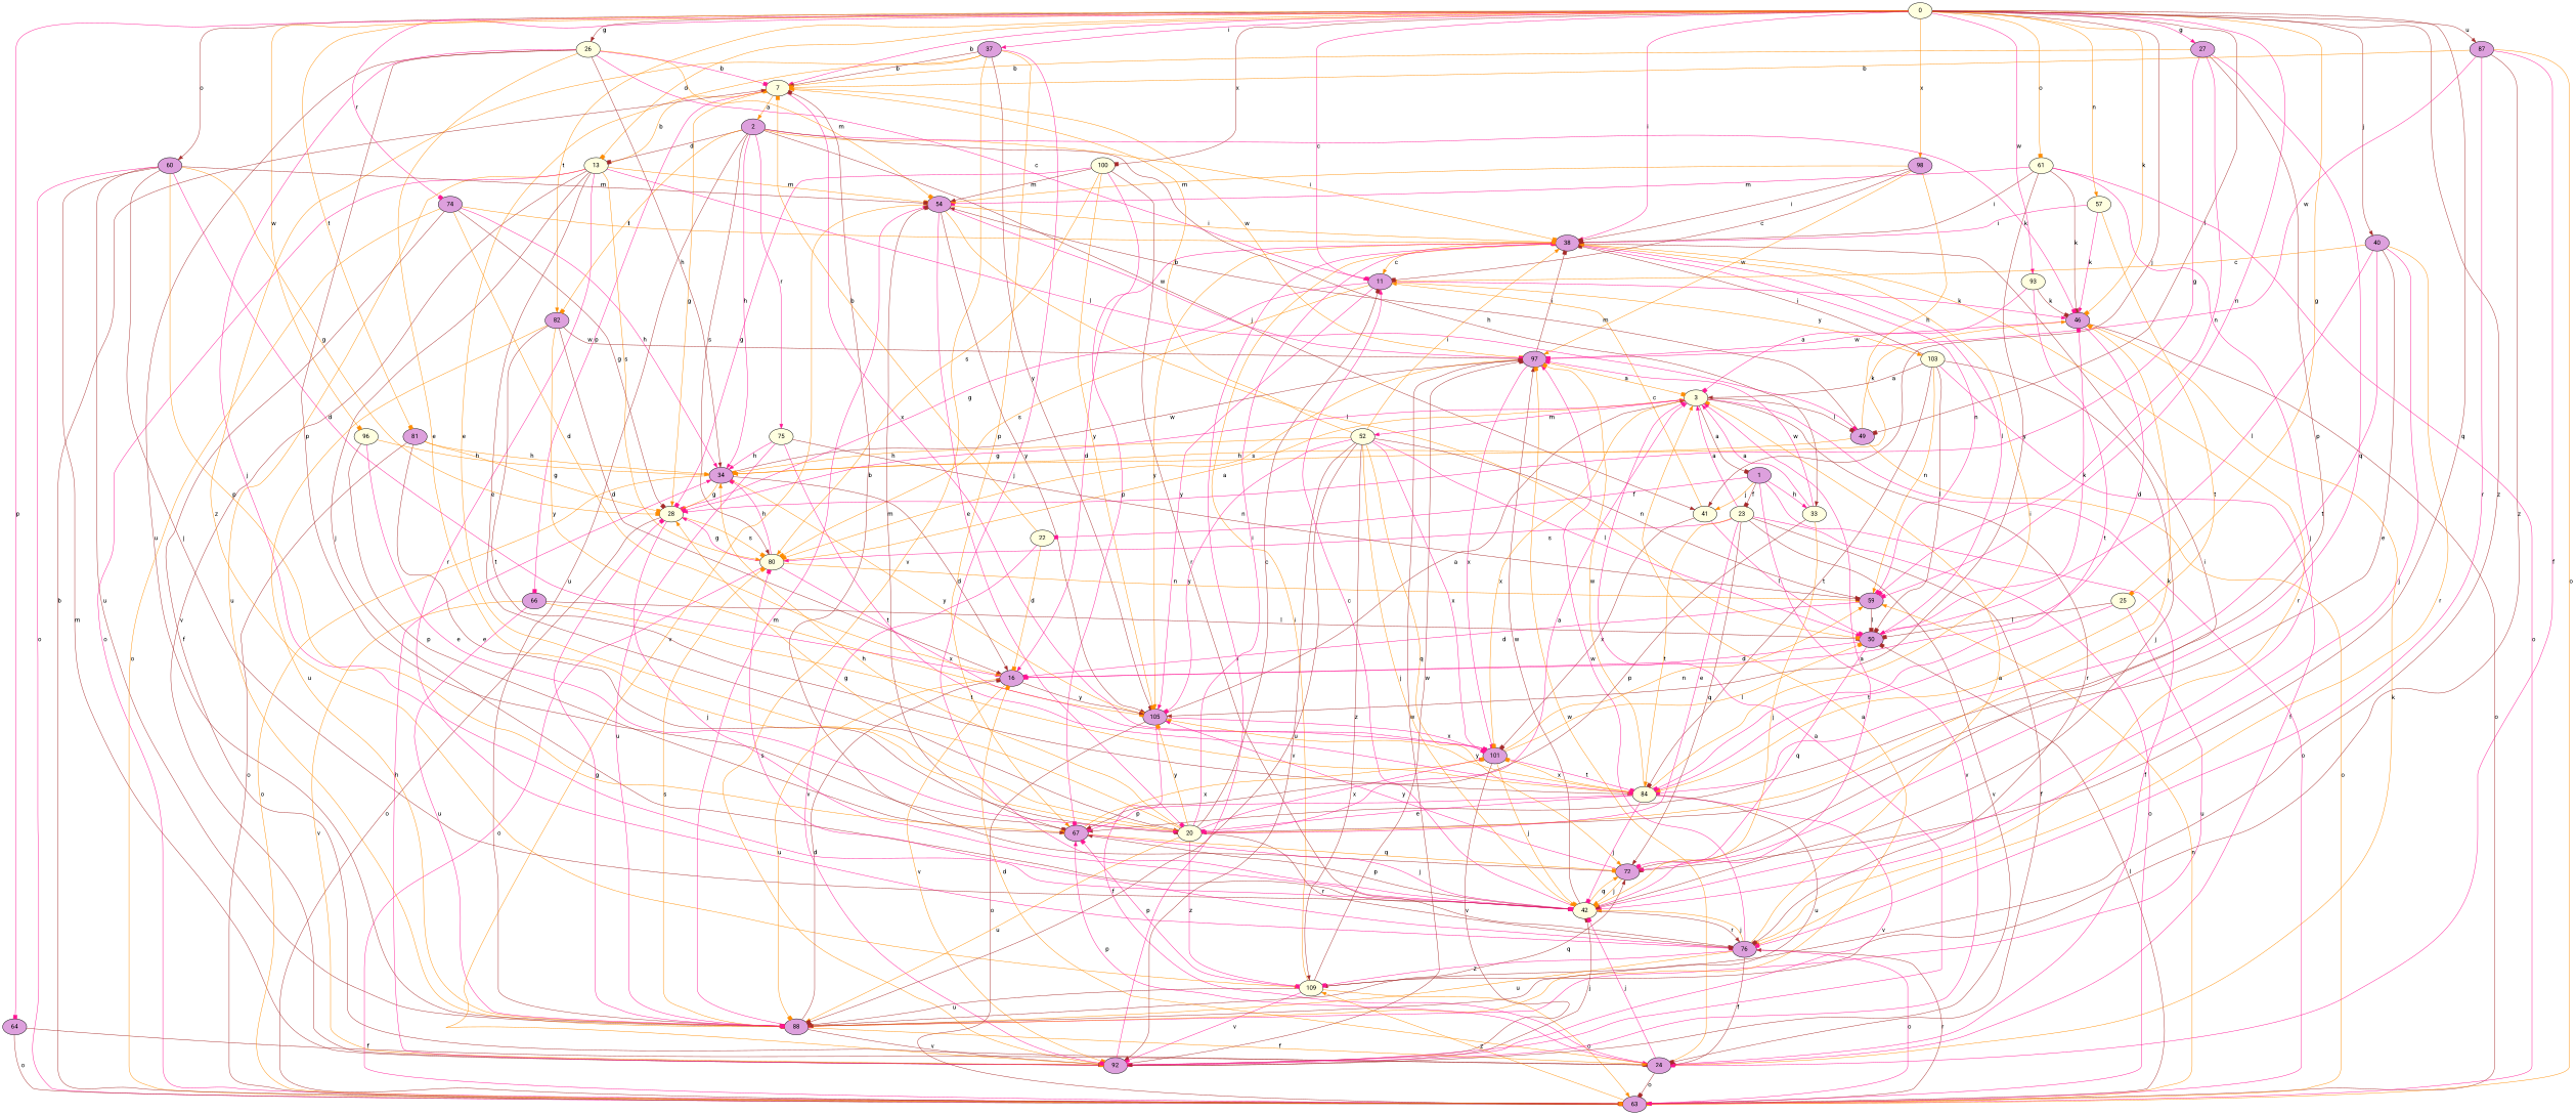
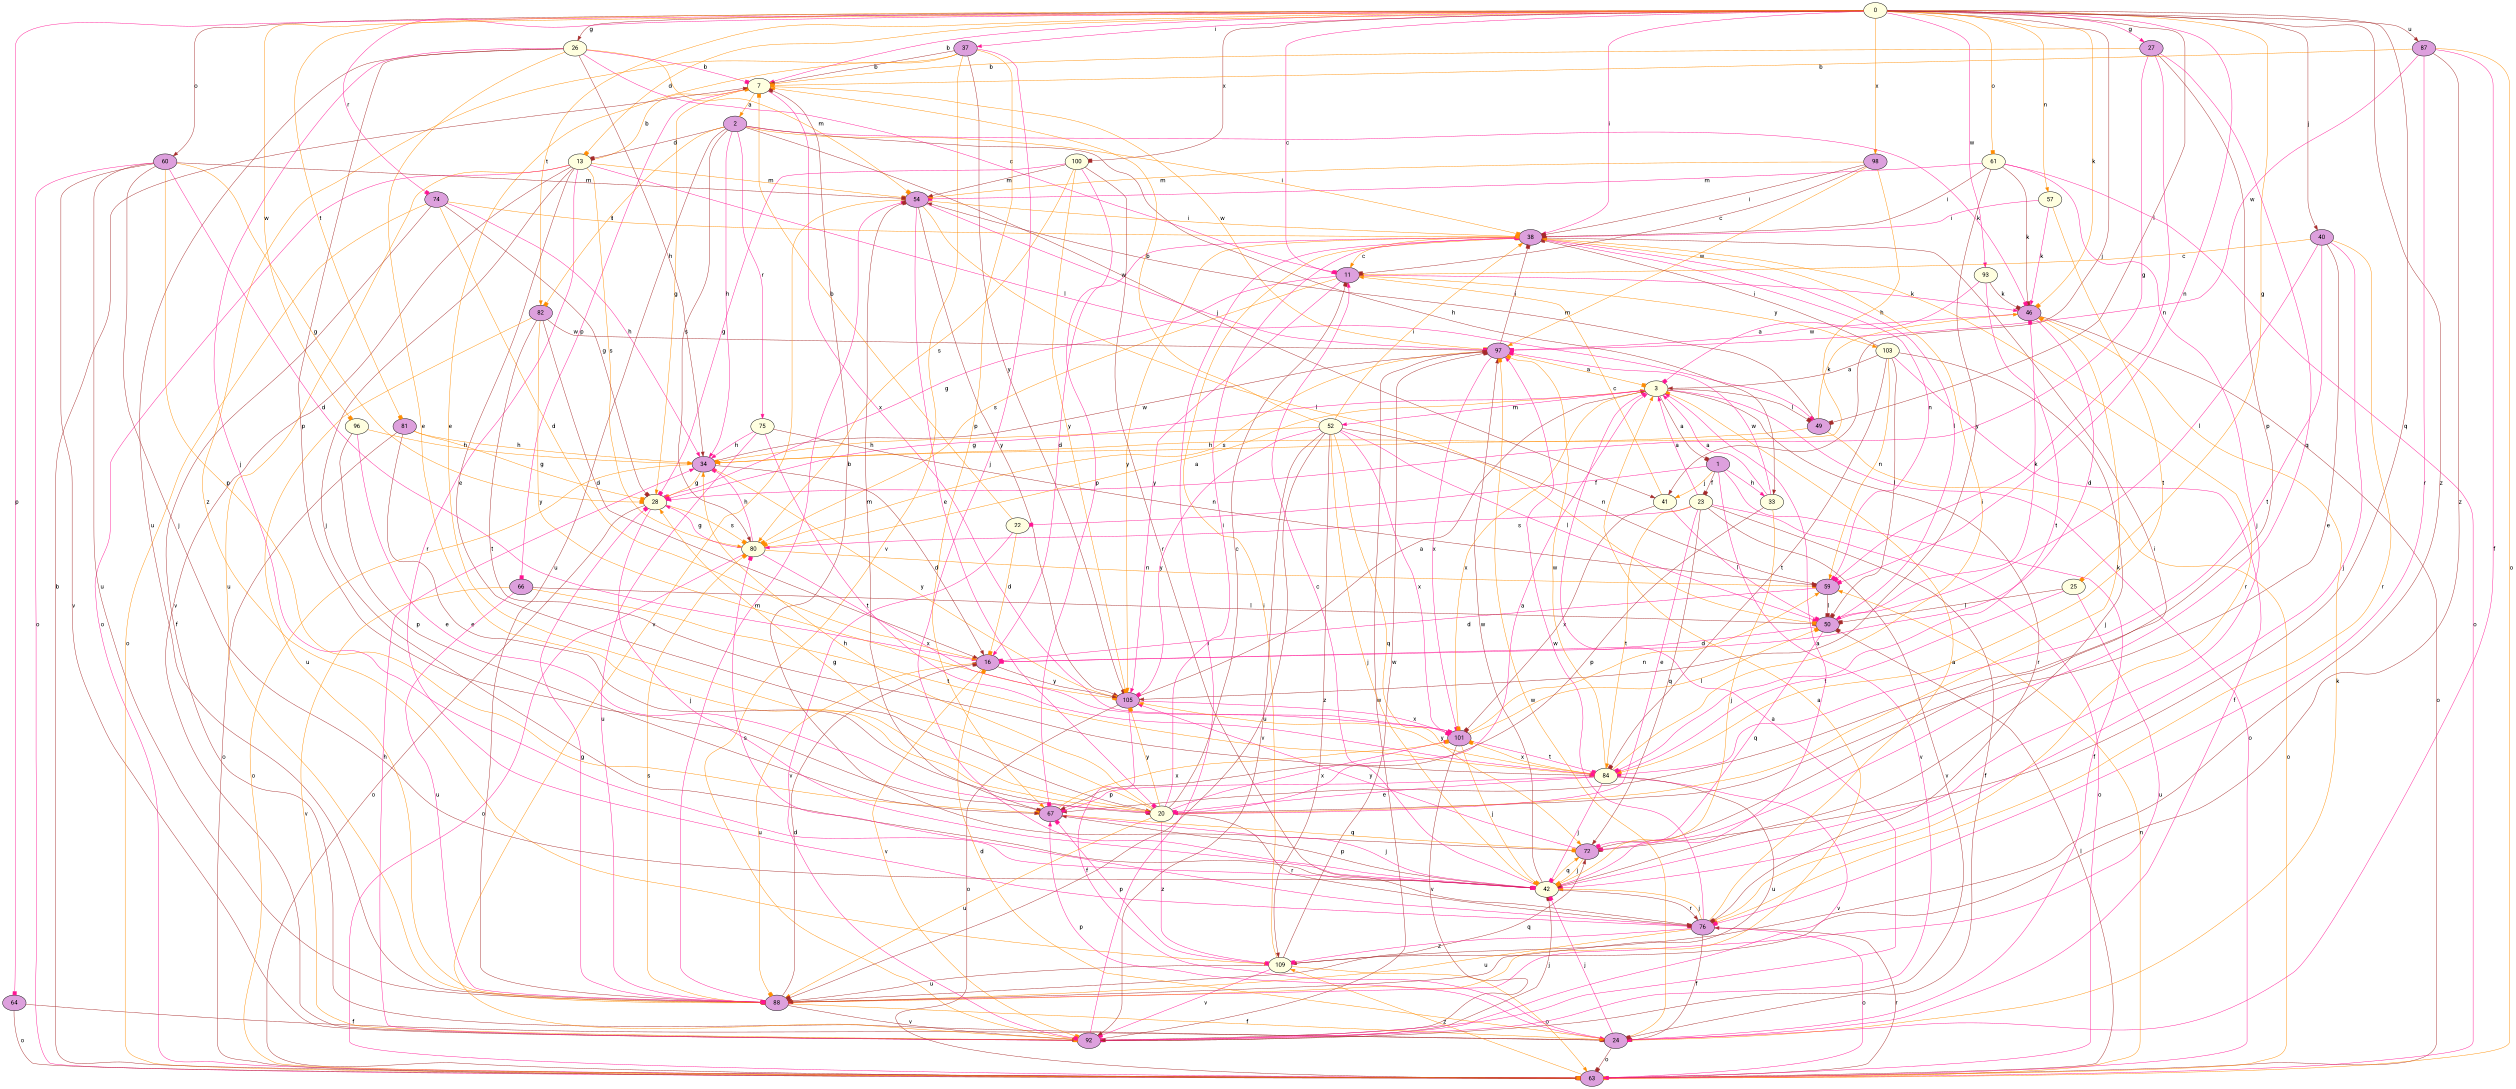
  strict digraph {
    fontname=Roboto
    node [fillcolor=plum fontname=Roboto style=filled]
    edge [arrowhead=box color=deeppink fontname=Roboto]
    0 [fillcolor=lightyellow]
    7 [fillcolor=lightyellow]
    11
    13 [fillcolor=lightyellow]
    25 [fillcolor=lightyellow]
    26 [fillcolor=lightyellow]
    27
    37
    38
    40
    41 [fillcolor=lightyellow]
    46
    49
    57 [fillcolor=lightyellow]
    59
    60
    61 [fillcolor=lightyellow]
    64
    72
    74
    81
    82
    87
    93 [fillcolor=lightyellow]
    96 [fillcolor=lightyellow]
    98
    100 [fillcolor=lightyellow]
    109 [fillcolor=lightyellow]
    2
    28 [fillcolor=lightyellow]
    101
    66
    97
    80 [fillcolor=lightyellow]
    103 [fillcolor=lightyellow]
    105
    92
    88
    63
    76
    20 [fillcolor=lightyellow]
    42 [fillcolor=lightyellow]
    54
    84 [fillcolor=lightyellow]
    50
    34
    67
    16
    24
    3 [fillcolor=lightyellow]
    1
    22 [fillcolor=lightyellow]
    23 [fillcolor=lightyellow]
    33 [fillcolor=lightyellow]
    75 [fillcolor=lightyellow]
    52 [fillcolor=lightyellow]
    0 -> 7 [arrowhead=normal label=b]
    0 -> 11 [arrowhead=normal label=c]
    0 -> 13 [color=darkorange label=d]
    0 -> 25 [color=darkorange label=g]
    0 -> 26 [arrowhead=normal color=brown label=g]
    0 -> 27 [arrowhead=normal label=g]
    0 -> 37 [arrowhead=normal label=i]
    0 -> 38 [arrowhead=normal label=i]
    0 -> 40 [arrowhead=normal color=brown label=j]
    0 -> 41 [arrowhead=normal color=brown label=j]
    0 -> 46 [color=darkorange label=k]
    0 -> 49 [color=brown label=l]
    0 -> 57 [arrowhead=normal color=darkorange label=n]
    0 -> 59 [label=n]
    0 -> 60 [arrowhead=normal color=brown label=o]
    0 -> 61 [color=darkorange label=o]
    0 -> 64 [label=p]
    0 -> 72 [color=brown label=q]
    0 -> 74 [label=r]
    0 -> 81 [color=darkorange label=t]
    0 -> 82 [arrowhead=normal color=darkorange label=t]
    0 -> 87 [arrowhead=normal color=brown label=u]
    0 -> 93 [arrowhead=normal label=w]
    0 -> 96 [color=darkorange label=w]
    0 -> 98 [arrowhead=normal color=darkorange label=x]
    0 -> 100 [color=brown label=x]
    0 -> 109 [arrowhead=normal color=brown label=z]
    7 -> 2 [arrowhead=normal color=darkorange label=a]
    7 -> 28 [arrowhead=normal color=darkorange label=g]
    7 -> 101 [label=x]
    7 -> 66 [label=p]
    7 -> 97 [color=darkorange label=w]
    11 -> 46 [arrowhead=normal label=k]
    11 -> 28 [label=g]
    11 -> 80 [color=darkorange label=s]
    11 -> 103 [arrowhead=normal color=darkorange label=y]
    11 -> 105 [arrowhead=normal label=y]
    13 -> 7 [color=darkorange label=b]
    13 -> 49 [label=l]
    13 -> 80 [arrowhead=normal color=darkorange label=s]
    13 -> 92 [arrowhead=normal color=brown label=v]
    13 -> 88 [color=darkorange label=u]
    13 -> 63 [label=o]
    13 -> 76 [label=r]
    13 -> 20 [arrowhead=normal color=brown label=e]
    13 -> 42 [arrowhead=normal color=brown label=j]
    13 -> 54 [color=darkorange label=m]
    25 -> 88 [label=u]
    25 -> 84 [arrowhead=normal label=t]
    25 -> 50 [color=brown label=l]
    26 -> 7 [label=b]
    26 -> 11 [label=c]
    26 -> 88 [color=brown label=u]
    26 -> 20 [arrowhead=normal color=darkorange label=e]
    26 -> 42 [label=j]
    26 -> 54 [color=darkorange label=m]
    26 -> 34 [arrowhead=normal color=brown label=h]
    26 -> 67 [color=brown label=p]
    27 -> 7 [color=darkorange label=b]
    27 -> 59 [label=n]
    27 -> 72 [arrowhead=normal label=q]
    27 -> 28 [arrowhead=normal label=g]
    27 -> 67 [arrowhead=normal color=brown label=p]
    37 -> 7 [arrowhead=normal color=brown label=b]
    37 -> 109 [arrowhead=normal color=darkorange label=z]
    37 -> 105 [color=brown label=y]
    37 -> 92 [arrowhead=normal color=darkorange label=v]
    37 -> 20 [arrowhead=normal color=darkorange label=e]
    37 -> 42 [arrowhead=normal label=j]
    37 -> 67 [arrowhead=normal color=darkorange label=p]
    38 -> 11 [arrowhead=normal color=darkorange label=c]
    38 -> 59 [label=n]
    38 -> 105 [arrowhead=normal color=darkorange label=y]
    38 -> 76 [arrowhead=normal color=darkorange label=r]
    38 -> 50 [arrowhead=normal label=l]
    38 -> 16 [arrowhead=normal label=d]
    40 -> 11 [arrowhead=normal color=darkorange label=c]
    40 -> 76 [arrowhead=normal color=darkorange label=r]
    40 -> 20 [arrowhead=normal color=brown label=e]
    40 -> 42 [arrowhead=normal label=j]
    40 -> 84 [label=t]
    40 -> 50 [arrowhead=normal label=l]
    41 -> 11 [arrowhead=normal color=darkorange label=c]
    41 -> 101 [color=brown label=x]
    41 -> 50 [label=l]
    46 -> 97 [label=w]
    46 -> 63 [arrowhead=normal color=brown label=o]
    46 -> 16 [arrowhead=normal label=d]
    49 -> 46 [arrowhead=normal color=darkorange label=k]
    49 -> 63 [arrowhead=normal color=darkorange label=o]
    49 -> 54 [arrowhead=normal color=brown label=m]
    49 -> 34 [arrowhead=normal color=darkorange label=h]
    57 -> 38 [label=i]
    57 -> 46 [arrowhead=normal label=k]
    57 -> 84 [arrowhead=normal color=darkorange label=t]
    59 -> 50 [color=brown label=l]
    59 -> 16 [label=d]
    60 -> 28 [color=darkorange label=g]
-   60 -> 92 [arrowhead=normal color=brown label=m]
+   60 -> 92 [arrowhead=normal color=brown label=v]
    60 -> 88 [color=brown label=u]
    60 -> 63 [label=o]
    60 -> 42 [arrowhead=normal color=brown label=j]
    60 -> 54 [color=brown label=m]
    60 -> 67 [color=darkorange label=p]
    60 -> 16 [arrowhead=normal label=d]
    61 -> 38 [color=brown label=i]
    61 -> 46 [color=brown label=k]
    61 -> 105 [arrowhead=normal color=brown label=y]
    61 -> 63 [arrowhead=normal label=o]
    61 -> 42 [label=j]
    61 -> 54 [label=m]
    64 -> 63 [color=brown label=o]
    64 -> 24 [arrowhead=normal color=brown label=f]
    72 -> 7 [color=brown label=b]
    72 -> 38 [arrowhead=normal color=brown label=i]
    72 -> 105 [arrowhead=normal label=y]
    72 -> 42 [arrowhead=normal color=darkorange label=j]
    74 -> 38 [color=darkorange label=i]
    74 -> 28 [color=brown label=g]
    74 -> 63 [arrowhead=normal color=darkorange label=o]
    74 -> 34 [arrowhead=normal label=h]
    74 -> 16 [arrowhead=normal color=darkorange label=d]
    74 -> 24 [color=brown label=f]
    81 -> 28 [color=darkorange label=g]
    81 -> 63 [arrowhead=normal color=brown label=o]
    81 -> 20 [color=brown label=e]
    81 -> 34 [arrowhead=normal color=darkorange label=h]
    82 -> 97 [color=brown label=w]
    82 -> 105 [color=darkorange label=y]
    82 -> 88 [arrowhead=normal color=darkorange label=u]
    82 -> 84 [arrowhead=normal color=brown label=t]
    82 -> 16 [arrowhead=normal color=brown label=d]
    87 -> 7 [color=darkorange label=b]
    87 -> 109 [arrowhead=normal color=brown label=z]
    87 -> 97 [label=w]
    87 -> 63 [color=darkorange label=o]
    87 -> 76 [label=r]
    87 -> 24 [label=f]
    93 -> 46 [color=brown label=k]
    93 -> 84 [label=t]
    93 -> 3 [label=a]
    96 -> 20 [arrowhead=normal label=e]
    96 -> 34 [arrowhead=normal color=darkorange label=h]
    96 -> 67 [arrowhead=normal color=brown label=p]
    98 -> 11 [color=brown label=c]
    98 -> 38 [color=brown label=i]
    98 -> 97 [arrowhead=normal color=darkorange label=w]
    98 -> 54 [arrowhead=normal color=darkorange label=m]
    98 -> 34 [arrowhead=normal color=darkorange label=h]
    100 -> 28 [label=g]
    100 -> 80 [arrowhead=normal color=darkorange label=s]
    100 -> 105 [color=darkorange label=y]
    100 -> 76 [arrowhead=normal color=brown label=r]
    100 -> 54 [arrowhead=normal color=brown label=m]
    100 -> 67 [label=p]
    109 -> 38 [color=darkorange label=i]
    109 -> 97 [color=brown label=w]
    109 -> 92 [label=v]
    109 -> 88 [color=brown label=u]
    109 -> 63 [arrowhead=normal color=darkorange label=o]
    109 -> 67 [label=p]
    2 -> 13 [color=brown label=d]
    2 -> 38 [color=darkorange label=i]
    2 -> 41 [arrowhead=normal color=brown label=j]
    2 -> 46 [label=k]
    2 -> 82 [color=darkorange label=t]
    2 -> 80 [arrowhead=normal color=brown label=s]
    2 -> 88 [arrowhead=normal color=brown label=u]
    2 -> 34 [arrowhead=normal label=h]
    2 -> 33 [arrowhead=normal color=brown label=h]
    2 -> 75 [arrowhead=normal label=r]
    28 -> 80 [color=darkorange label=s]
    28 -> 63 [color=brown label=o]
    28 -> 42 [arrowhead=normal label=j]
    101 -> 59 [arrowhead=normal color=darkorange label=n]
    101 -> 92 [arrowhead=normal color=brown label=v]
    101 -> 42 [color=darkorange label=j]
    101 -> 84 [label=t]
    101 -> 50 [color=darkorange label=l]
    66 -> 92 [color=darkorange label=v]
    66 -> 88 [arrowhead=normal label=u]
    66 -> 84 [color=darkorange label=t]
    66 -> 50 [color=brown label=l]
    97 -> 38 [color=brown label=i]
    97 -> 101 [label=x]
    97 -> 80 [color=darkorange label=s]
    97 -> 3 [color=darkorange label=a]
    80 -> 59 [color=darkorange label=n]
    80 -> 28 [arrowhead=normal label=g]
    80 -> 101 [label=x]
    80 -> 63 [label=o]
    80 -> 34 [label=h]
    80 -> 3 [arrowhead=normal color=darkorange label=a]
    103 -> 38 [color=brown label=i]
    103 -> 59 [arrowhead=normal color=darkorange label=n]
    103 -> 42 [color=brown label=j]
    103 -> 84 [color=brown label=t]
    103 -> 50 [color=brown label=l]
    103 -> 24 [label=f]
    103 -> 3 [arrowhead=normal color=brown label=a]
    105 -> 101 [label=x]
    105 -> 63 [color=brown label=o]
    105 -> 24 [arrowhead=normal label=f]
    105 -> 3 [arrowhead=normal color=brown label=a]
    92 -> 38 [arrowhead=normal label=i]
    92 -> 97 [arrowhead=normal color=brown label=w]
    92 -> 42 [color=brown label=j]
    92 -> 34 [arrowhead=normal label=h]
    92 -> 3 [arrowhead=normal label=a]
    88 -> 72 [arrowhead=normal color=brown label=q]
    88 -> 28 [label=g]
    88 -> 80 [color=darkorange label=s]
    88 -> 92 [arrowhead=normal color=brown label=v]
    88 -> 54 [arrowhead=normal label=m]
    88 -> 16 [color=brown label=d]
    88 -> 24 [arrowhead=normal color=darkorange label=f]
    88 -> 3 [arrowhead=normal color=darkorange label=a]
    63 -> 7 [arrowhead=normal color=brown label=b]
    63 -> 59 [arrowhead=normal color=darkorange label=n]
    63 -> 109 [arrowhead=normal color=darkorange label=z]
    63 -> 76 [arrowhead=normal color=brown label=r]
    63 -> 50 [color=brown label=l]
    76 -> 109 [label=z]
    76 -> 97 [arrowhead=normal label=w]
    76 -> 80 [label=s]
    76 -> 88 [arrowhead=normal color=darkorange label=u]
    76 -> 63 [arrowhead=normal label=o]
    76 -> 42 [arrowhead=normal color=darkorange label=j]
    76 -> 24 [arrowhead=normal color=brown label=f]
    76 -> 3 [color=darkorange label=a]
    20 -> 11 [color=brown label=c]
    20 -> 38 [label=i]
    20 -> 46 [arrowhead=normal color=darkorange label=k]
    20 -> 109 [label=z]
    20 -> 28 [arrowhead=normal color=darkorange label=g]
    20 -> 101 [arrowhead=normal label=x]
    20 -> 105 [color=darkorange label=y]
    20 -> 88 [arrowhead=normal color=darkorange label=u]
    20 -> 76 [color=brown label=r]
    20 -> 34 [arrowhead=normal color=darkorange label=h]
    20 -> 3 [arrowhead=normal label=a]
    42 -> 11 [arrowhead=normal label=c]
    42 -> 72 [arrowhead=normal color=darkorange label=q]
    42 -> 97 [arrowhead=normal color=brown label=w]
    42 -> 76 [arrowhead=normal color=brown label=r]
    42 -> 67 [arrowhead=normal color=brown label=p]
    42 -> 3 [arrowhead=normal label=a]
    54 -> 38 [color=darkorange label=i]
    54 -> 97 [label=w]
    54 -> 105 [arrowhead=normal color=brown label=y]
    54 -> 92 [color=darkorange label=v]
    54 -> 20 [label=e]
    54 -> 50 [color=darkorange label=l]
    84 -> 38 [arrowhead=normal color=darkorange label=i]
    84 -> 101 [color=darkorange label=x]
    84 -> 97 [color=darkorange label=w]
    84 -> 105 [arrowhead=normal color=darkorange label=y]
    84 -> 92 [label=v]
    84 -> 88 [arrowhead=normal color=brown label=u]
    84 -> 20 [label=e]
    84 -> 42 [label=j]
    84 -> 67 [label=p]
    50 -> 46 [label=k]
    50 -> 72 [label=q]
    50 -> 16 [label=d]
    34 -> 28 [arrowhead=normal color=darkorange label=g]
    34 -> 97 [color=brown label=w]
    34 -> 105 [color=darkorange label=y]
    34 -> 63 [color=darkorange label=o]
    34 -> 16 [arrowhead=normal color=brown label=d]
    67 -> 72 [color=darkorange label=q]
    67 -> 101 [color=darkorange label=x]
    67 -> 42 [label=j]
    67 -> 54 [color=brown label=m]
    16 -> 105 [arrowhead=normal color=brown label=y]
    16 -> 92 [color=darkorange label=v]
    16 -> 88 [color=darkorange label=u]
    24 -> 46 [arrowhead=normal color=darkorange label=k]
    24 -> 97 [color=darkorange label=w]
    24 -> 63 [color=brown label=o]
    24 -> 42 [label=j]
    24 -> 67 [arrowhead=normal label=p]
    24 -> 16 [color=darkorange label=d]
    3 -> 49 [color=brown label=l]
    3 -> 28 [label=g]
    3 -> 101 [color=darkorange label=x]
    3 -> 63 [arrowhead=normal label=o]
    3 -> 76 [color=brown label=r]
    3 -> 1 [color=brown label=a]
    3 -> 52 [arrowhead=normal label=m]
    1 -> 41 [arrowhead=normal color=darkorange label=j]
    1 -> 92 [arrowhead=normal label=v]
    1 -> 24 [label=f]
    1 -> 22 [label=f]
    1 -> 23 [color=brown label=f]
    1 -> 33 [arrowhead=normal label=h]
    22 -> 7 [color=darkorange label=b]
    22 -> 92 [label=v]
    22 -> 16 [color=darkorange label=d]
    23 -> 72 [arrowhead=normal color=brown label=q]
    23 -> 80 [arrowhead=normal label=s]
    23 -> 92 [arrowhead=normal color=brown label=v]
    23 -> 63 [arrowhead=normal label=o]
    23 -> 20 [arrowhead=normal label=e]
    23 -> 84 [arrowhead=normal color=darkorange label=t]
    23 -> 24 [color=brown label=f]
    23 -> 3 [arrowhead=normal label=a]
    33 -> 97 [label=w]
    33 -> 42 [color=darkorange label=j]
    33 -> 67 [arrowhead=normal color=brown label=p]
    33 -> 3 [arrowhead=normal label=a]
    75 -> 59 [color=brown label=n]
    75 -> 88 [label=u]
    75 -> 84 [label=t]
    75 -> 34 [arrowhead=normal label=h]
    52 -> 7 [arrowhead=normal color=darkorange label=b]
    52 -> 38 [arrowhead=normal color=darkorange label=i]
    52 -> 59 [arrowhead=normal color=brown label=n]
    52 -> 72 [arrowhead=normal color=darkorange label=q]
    52 -> 109 [arrowhead=normal color=brown label=z]
    52 -> 101 [label=x]
    52 -> 105 [label=y]
    52 -> 92 [arrowhead=normal color=brown label=v]
    52 -> 88 [color=brown label=u]
    52 -> 42 [arrowhead=normal color=darkorange label=j]
    52 -> 50 [arrowhead=normal label=l]
    52 -> 34 [color=darkorange label=h]
  }
